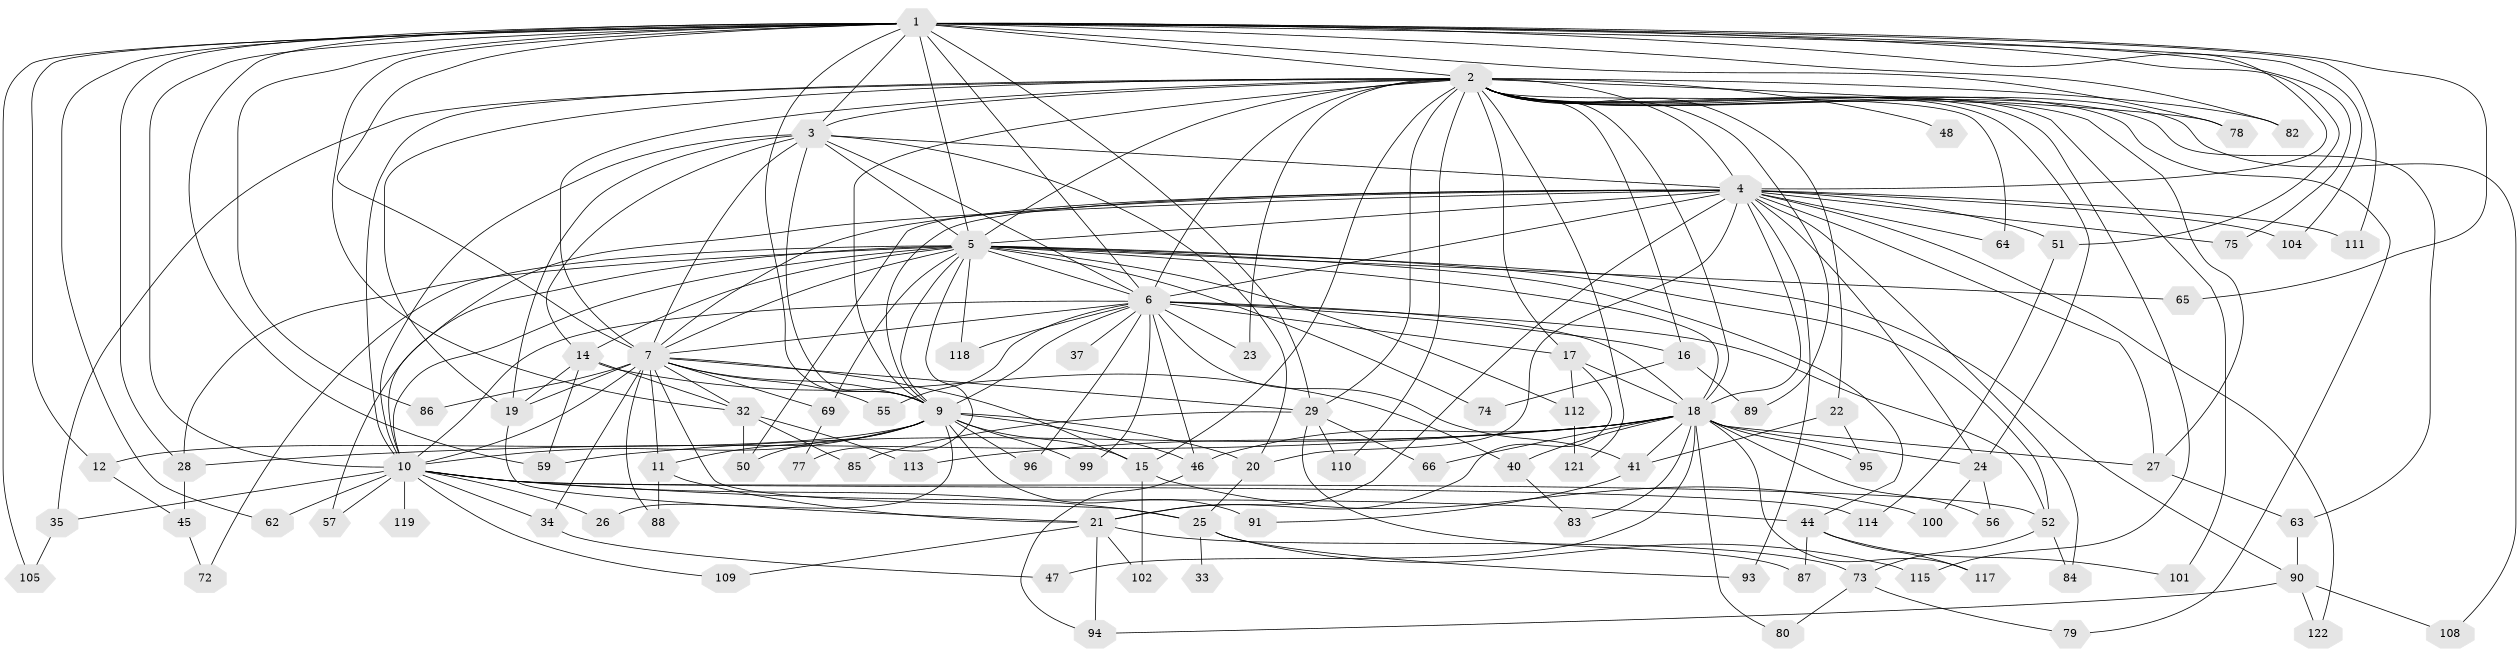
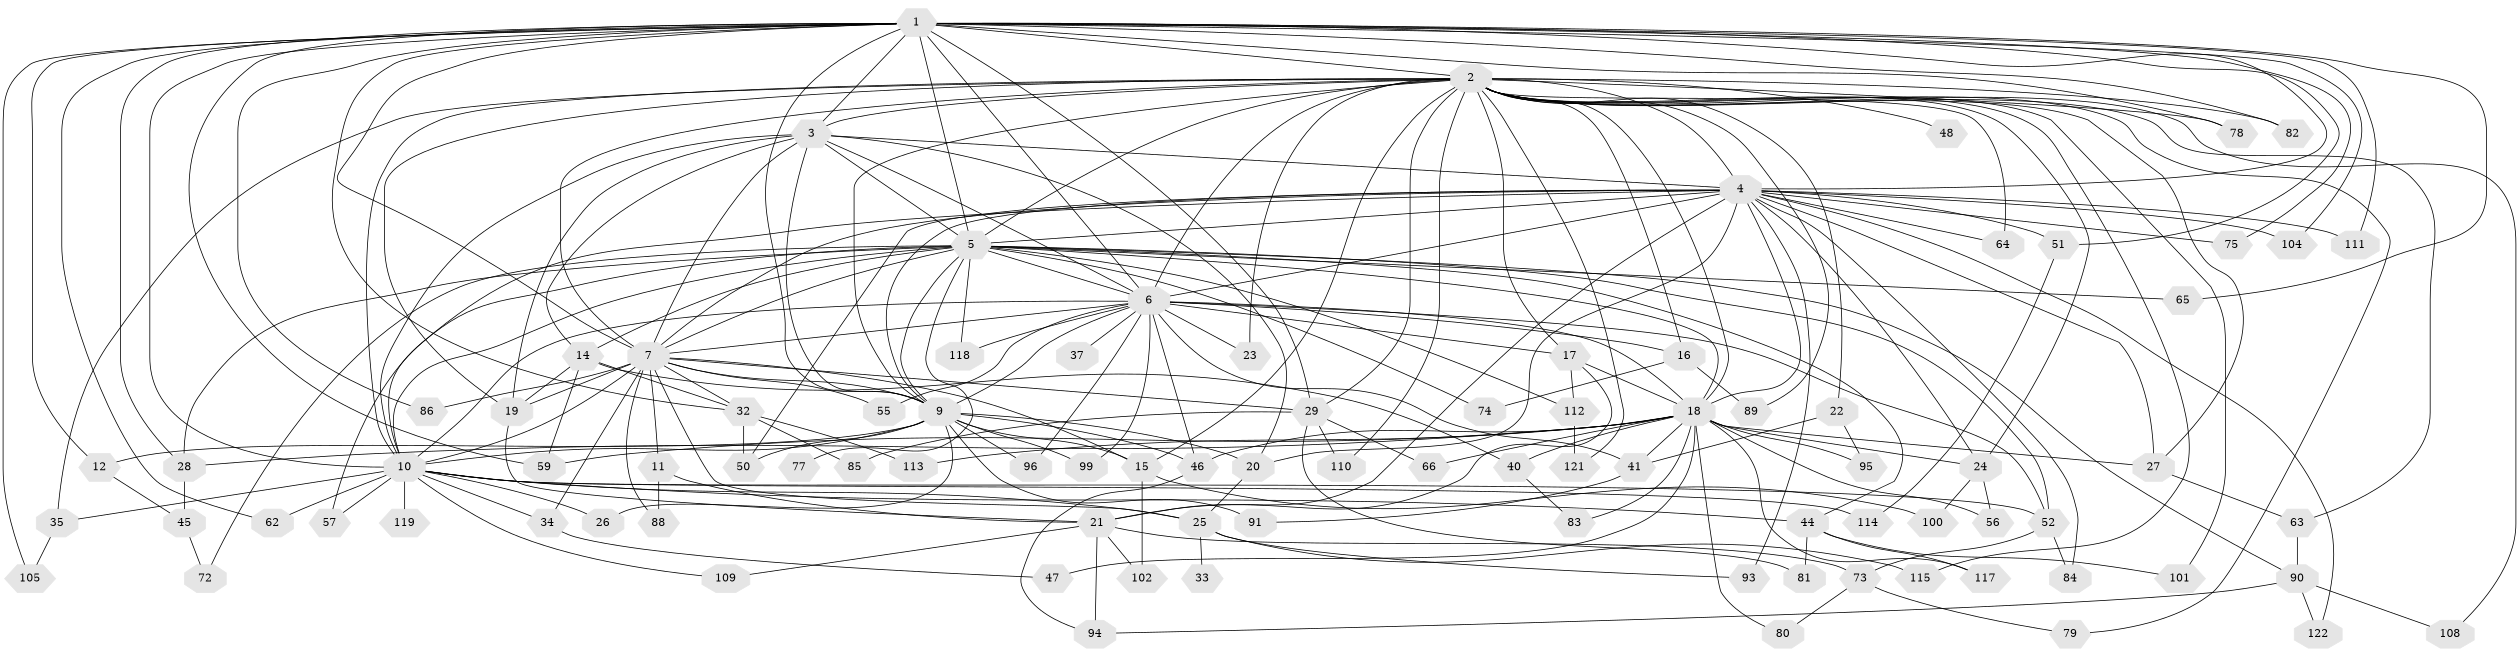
  graph {
    node [color=gray90 shape=hexagon style=filled]
    1 [super="+30"]
    2 [shape=octagon super="+8"]
    3 [super="+106"]
    4 [shape=octagon super="+67"]
    5 [super="+92"]
    6 [shape=octagon super="+36"]
    7 [shape=octagon super="+43"]
    9 [shape=octagon super="+13"]
    10 [shape=octagon super="+42"]
    12
    28 [shape=octagon super="+107"]
    29 [super="+39"]
    32 [super="+68"]
    51
    59 [shape=octagon super="+60"]
    62 [shape=octagon]
    65
    75
    78
    82 [super="+97"]
    86
    104
    105
    111 [shape=octagon]
    22 [shape=octagon super="+58"]
    15 [super="+70"]
    16 [shape=octagon]
    17 [super="+87"]
    18 [shape=octagon super="+71"]
    19 [shape=octagon]
    23
    24 [shape=octagon super="+38"]
    27 [shape=octagon super="+103"]
    35 [shape=octagon super="+66"]
    48
    63
    64 [shape=octagon]
    79
    89
    101
    108 [shape=octagon]
    110 [shape=octagon]
    115
    121
    14 [super="+61"]
    20 [shape=octagon]
    21 [super="+49"]
    50 [super="+116"]
    84 [shape=octagon]
    93
    122 [shape=octagon]
    44 [shape=octagon]
    52 [super="+54"]
    57
-   69
    72 [shape=octagon]
    74 [shape=octagon]
    77
    90 [shape=octagon]
    112
    118 [shape=octagon]
    37 [shape=octagon]
    41
    46 [super="+98"]
    55 [shape=octagon]
    96 [shape=octagon]
    99 [shape=octagon]
    11 [super="+53"]
    25 [shape=octagon super="+31"]
    34
    88
    26 [shape=octagon]
    91 [shape=octagon]
    109 [shape=octagon]
    114
    119
    45 [shape=octagon]
    95
    n79 [label=66]
-   81 [shape=octagon label=87]
+   81 [shape=octagon]
    85
    113 [shape=octagon]
    100
    102
    40
    47
    56
    80 [shape=octagon]
    83
    117
    73
    94 [shape=octagon super="+120"]
    33
    1 -- 2 [weight=2]
    1 -- 3
    1 -- 4
    1 -- 5
    1 -- 6
    1 -- 7
    1 -- 9 [weight=2]
    1 -- 10 [weight=2]
    1 -- 12
    1 -- 28
    1 -- 29
    1 -- 32
    1 -- 51
    1 -- 59
    1 -- 62
    1 -- 65
    1 -- 75
    1 -- 78
    1 -- 82
    1 -- 86
    1 -- 104
    1 -- 105
    1 -- 111
    2 -- 3 [weight=2]
    2 -- 4 [weight=2]
    2 -- 5 [weight=2]
    2 -- 6 [weight=2]
    2 -- 7 [weight=2]
    2 -- 9 [weight=2]
    2 -- 10 [weight=2]
    2 -- 29
    2 -- 78
    2 -- 82 [weight=2]
    2 -- 22
    2 -- 15
    2 -- 16
    2 -- 17
    2 -- 18
    2 -- 19
    2 -- 23
    2 -- 24
    2 -- 27
    2 -- 35 [weight=2]
    2 -- 48 [weight=2]
    2 -- 63
    2 -- 64
    2 -- 79
    2 -- 89
    2 -- 101
    2 -- 108
    2 -- 110
    2 -- 115
    2 -- 121
    3 -- 4
    3 -- 5
    3 -- 6
    3 -- 7 [weight=2]
    3 -- 9
    3 -- 10
    3 -- 19
    3 -- 14
    3 -- 20
    4 -- 5
    4 -- 6 [weight=2]
    4 -- 7
    4 -- 9
    4 -- 10
    4 -- 51
    4 -- 75
    4 -- 104
    4 -- 111
    4 -- 18
    4 -- 24
    4 -- 27
    4 -- 64
    4 -- 20
    4 -- 21
    4 -- 50
    4 -- 84
    4 -- 93
    4 -- 122
    5 -- 6
    5 -- 7
    5 -- 9
    5 -- 10
    5 -- 28
    5 -- 65
    5 -- 18
    5 -- 14
    5 -- 44
    5 -- 52
    5 -- 57
-   5 -- 69
    5 -- 72
    5 -- 74
    5 -- 77
    5 -- 90
    5 -- 112
    5 -- 118
    6 -- 7
    6 -- 9
    6 -- 10
    6 -- 16
    6 -- 17
    6 -- 18
    6 -- 23
    6 -- 52
    6 -- 118
    6 -- 37 [weight=2]
    6 -- 41
    6 -- 46
    6 -- 55
    6 -- 96
    6 -- 99
    7 -- 9
    7 -- 10
    7 -- 29
    7 -- 32
    7 -- 86
    7 -- 15
    7 -- 19
-   7 -- 69
    7 -- 55
    7 -- 11
    7 -- 25
    7 -- 34
    7 -- 88
    9 -- 10
    9 -- 12
    9 -- 15
    9 -- 20
    9 -- 50
    9 -- 46
    9 -- 96
    9 -- 99
-   9 -- 11
    9 -- 26
    9 -- 91
    10 -- 62
    10 -- 35
    10 -- 44
    10 -- 52
    10 -- 57
    10 -- 25
    10 -- 34
    10 -- 26
    10 -- 109
    10 -- 114
    10 -- 119
    12 -- 45
    28 -- 45
    29 -- 110
    29 -- n79
    29 -- 81
    29 -- 85
    32 -- 50
    32 -- 85
    32 -- 113
    51 -- 114
    22 -- 41
    22 -- 95
    15 -- 100
    15 -- 102
    16 -- 89
    16 -- 74
    17 -- 18
    17 -- 21
    17 -- 112
    18 -- 28
    18 -- 59
    18 -- 24
    18 -- 27
    18 -- 41
    18 -- 46
    18 -- 95
    18 -- n79
    18 -- 113
    18 -- 40
    18 -- 47
    18 -- 56
    18 -- 80
    18 -- 83
    18 -- 117
    19 -- 21
    24 -- 100
    24 -- 56
    27 -- 63
    35 -- 105
    63 -- 90
    14 -- 32
    14 -- 59
    14 -- 19
    14 -- 40
    20 -- 25
    21 -- 109
    21 -- 102
    21 -- 73
    21 -- 94
    44 -- 101
    44 -- 81
    44 -- 117
    52 -- 84
    52 -- 73
-   69 -- 77
    90 -- 108
    90 -- 122
    90 -- 94
    112 -- 121
    41 -- 91
    46 -- 94
    11 -- 21
    11 -- 88
    25 -- 115
    25 -- 93
    25 -- 33 [weight=2]
    34 -- 47
    45 -- 72
    40 -- 83
    73 -- 79
    73 -- 80
  }
